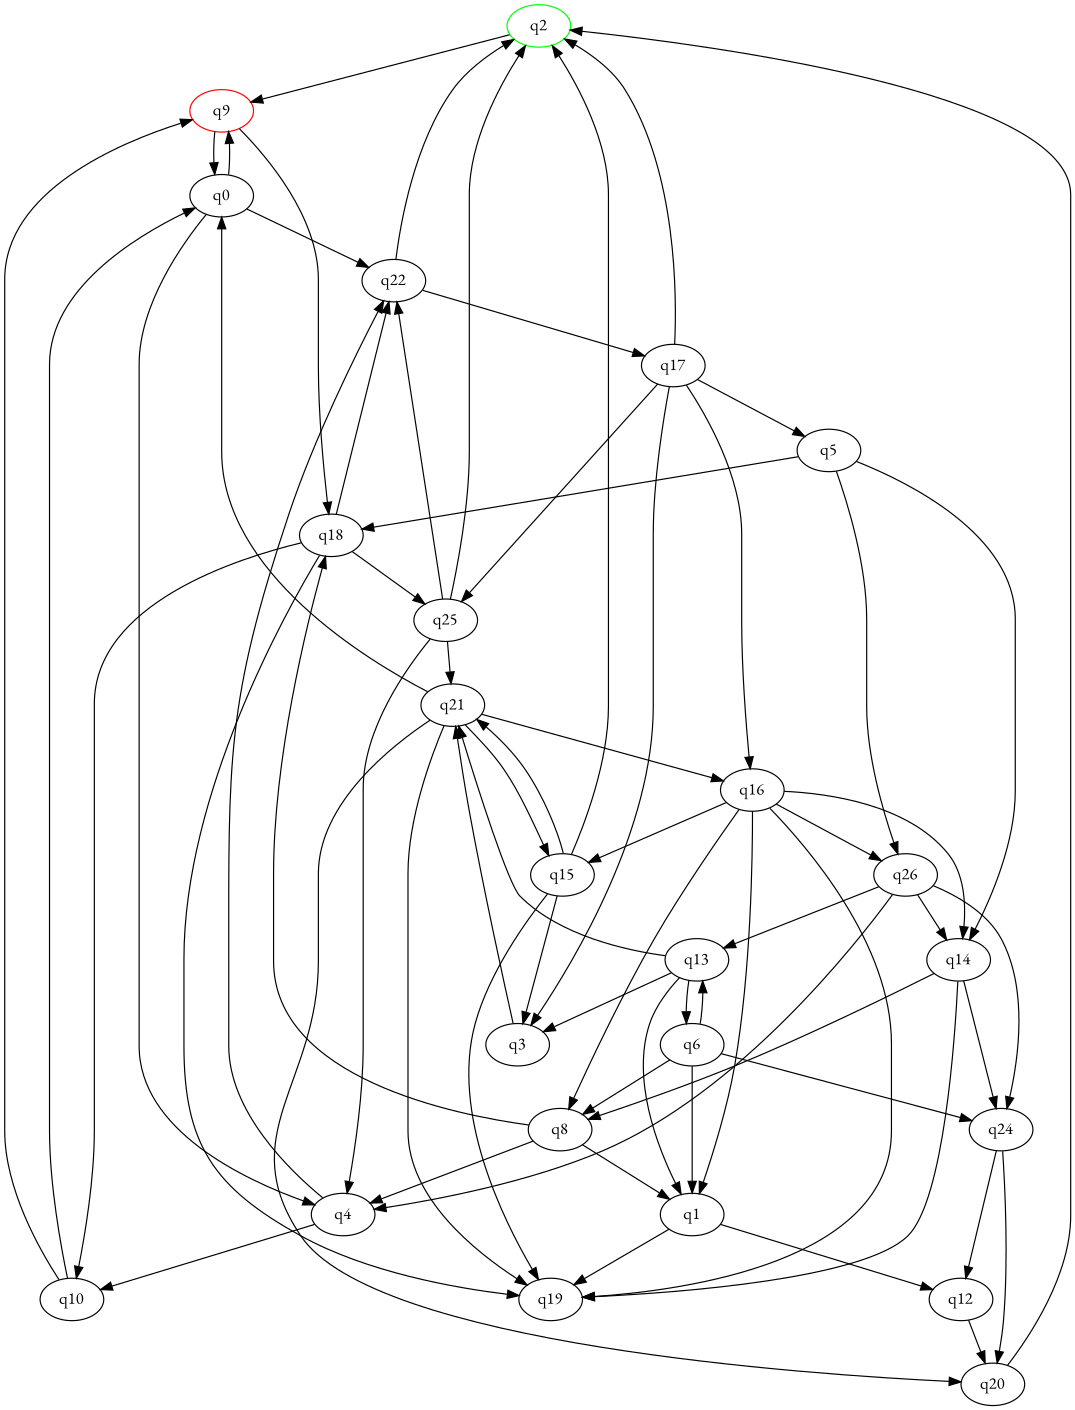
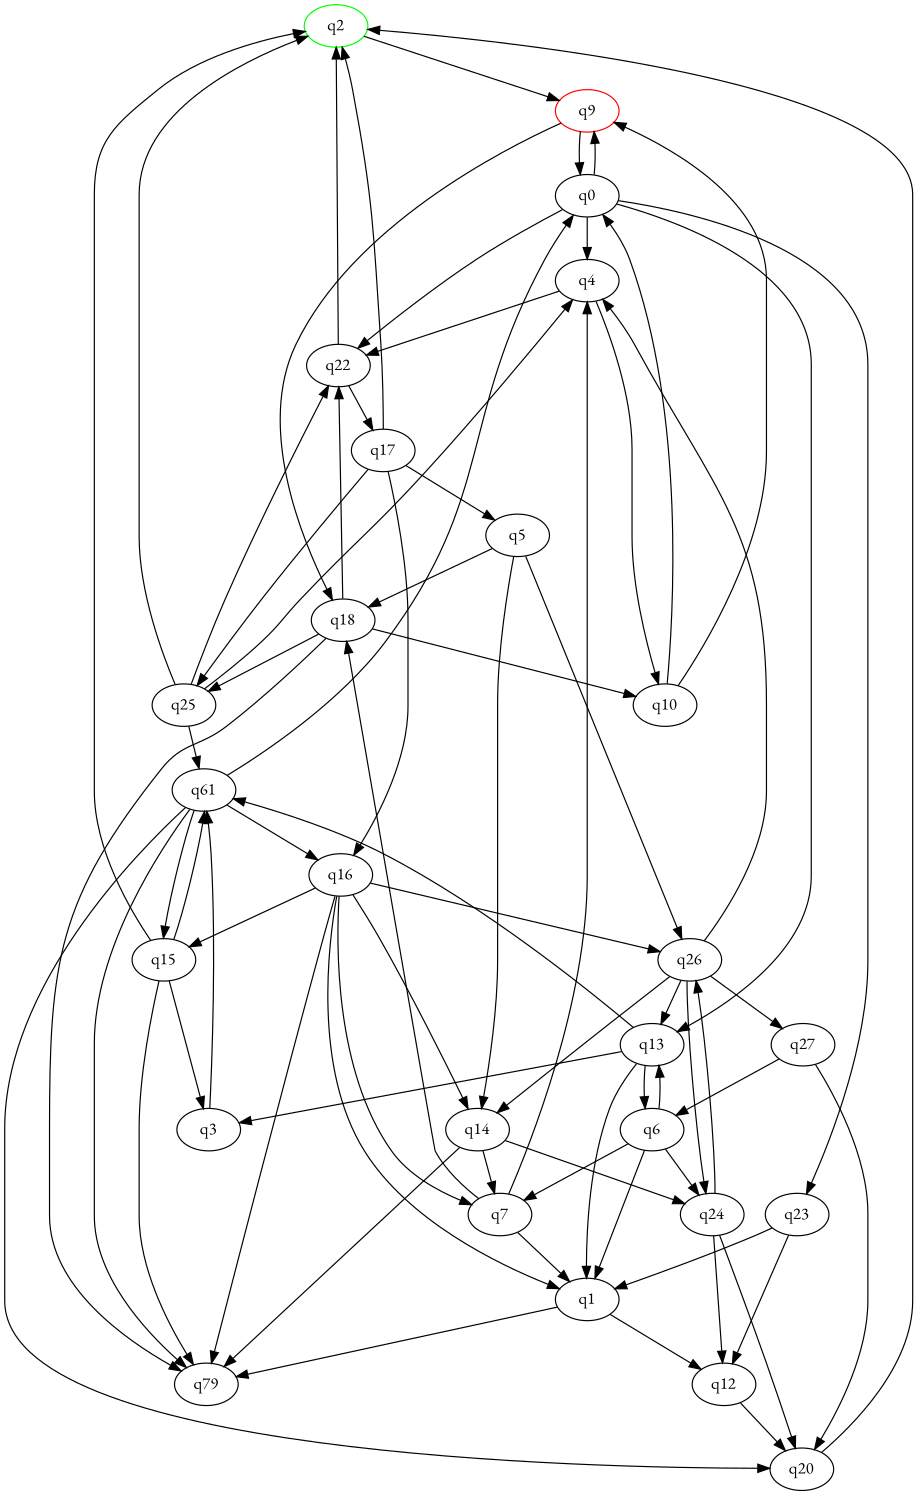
  digraph {
    fontname="EB Garamond"
    node [fontname="EB Garamond"]
    edge [fontname="EB Garamond"]
    q2 [color=green initial=1]
    q9 [color=red final=1]
    q0
    q18
    q4
    q13
    q22
+   q23
    q10
-   q19
+   q19 [label=q79]
    q25
    q1
    q3
-   q21
+   q21 [label=q61]
    q6
    q17
    q12
    q24
    q26
    q20
    q15
    q16
+   q27
    q14
-   q8
+   q8 [label=q7]
    q5
    q2 -> q9
    q9 -> q0
    q9 -> q18
    q0 -> q9
    q0 -> q4
+   q0 -> q13
    q0 -> q22
+   q0 -> q23
    q18 -> q22
    q18 -> q10
    q18 -> q19
    q18 -> q25
    q4 -> q22
    q4 -> q10
    q13 -> q1
    q13 -> q3
    q13 -> q21
    q13 -> q6
    q22 -> q2
    q22 -> q17
+   q23 -> q1
+   q23 -> q12
    q10 -> q9
    q10 -> q0
    q25 -> q2
    q25 -> q4
    q25 -> q22
    q25 -> q21
    q1 -> q19
    q1 -> q12
    q3 -> q21
    q21 -> q0
    q21 -> q19
    q21 -> q20
    q21 -> q15
    q21 -> q16
    q6 -> q13
    q6 -> q1
    q6 -> q24
    q6 -> q8
    q17 -> q2
    q17 -> q25
-   q17 -> q3
    q17 -> q16
    q17 -> q5
    q12 -> q20
    q24 -> q12
+   q24 -> q26
    q24 -> q20
    q26 -> q4
    q26 -> q13
    q26 -> q24
+   q26 -> q27
    q26 -> q14
    q20 -> q2
    q15 -> q2
    q15 -> q19
    q15 -> q3
    q15 -> q21
    q16 -> q19
    q16 -> q1
    q16 -> q26
    q16 -> q15
    q16 -> q14
    q16 -> q8
+   q27 -> q6
+   q27 -> q20
    q14 -> q19
    q14 -> q24
    q14 -> q8
    q8 -> q18
    q8 -> q4
    q8 -> q1
    q5 -> q18
    q5 -> q26
    q5 -> q14
  }
